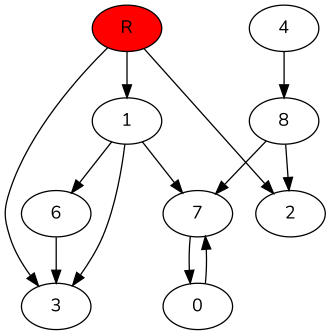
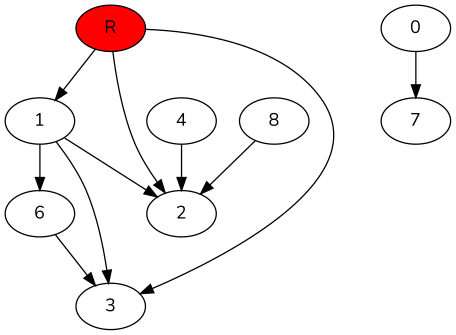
  digraph {
    fontname=Nunito
    node [fontname=Nunito]
    edge [fontname=Nunito]
    1
    6
    7
    3
    4
    8
    n7 [label=0]
    2
    R [fillcolor="#ff0000" style=filled]
    1 -> 6
-   1 -> 7
+   1 -> 2
    1 -> 3
    6 -> 3
-   7 -> n7
-   4 -> 8
-   8 -> 7
+   4 -> 2
    8 -> 2
    n7 -> 7
    R -> 1
    R -> 3
    R -> 2
  }
